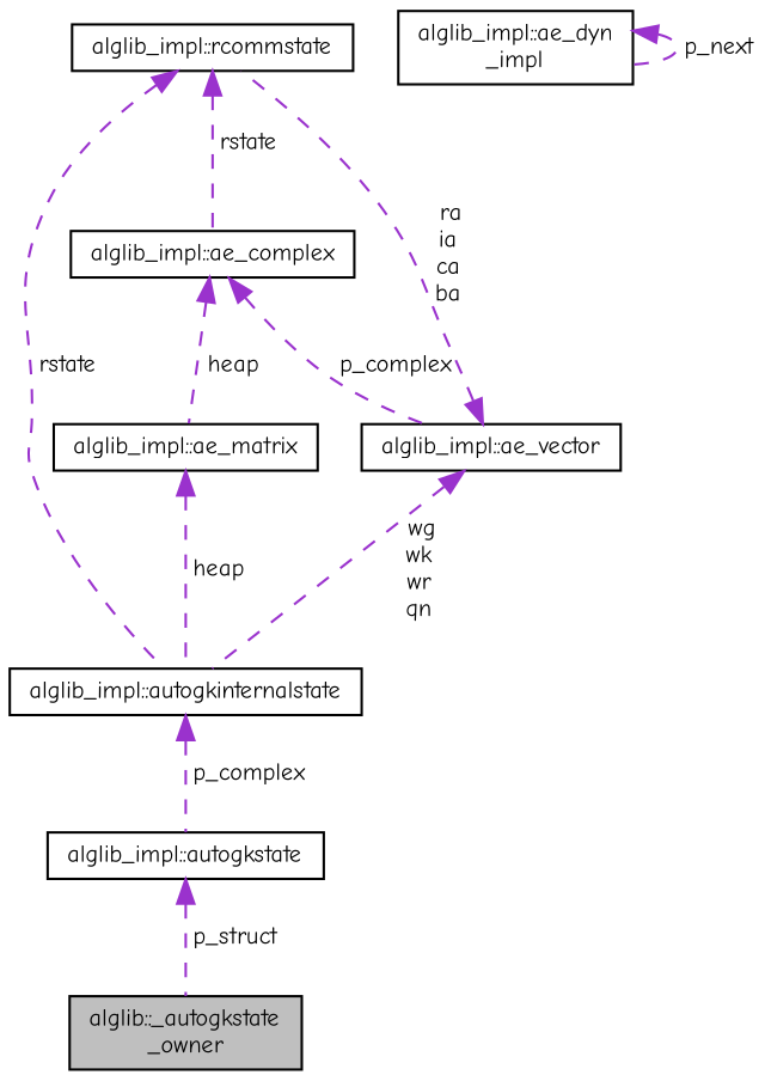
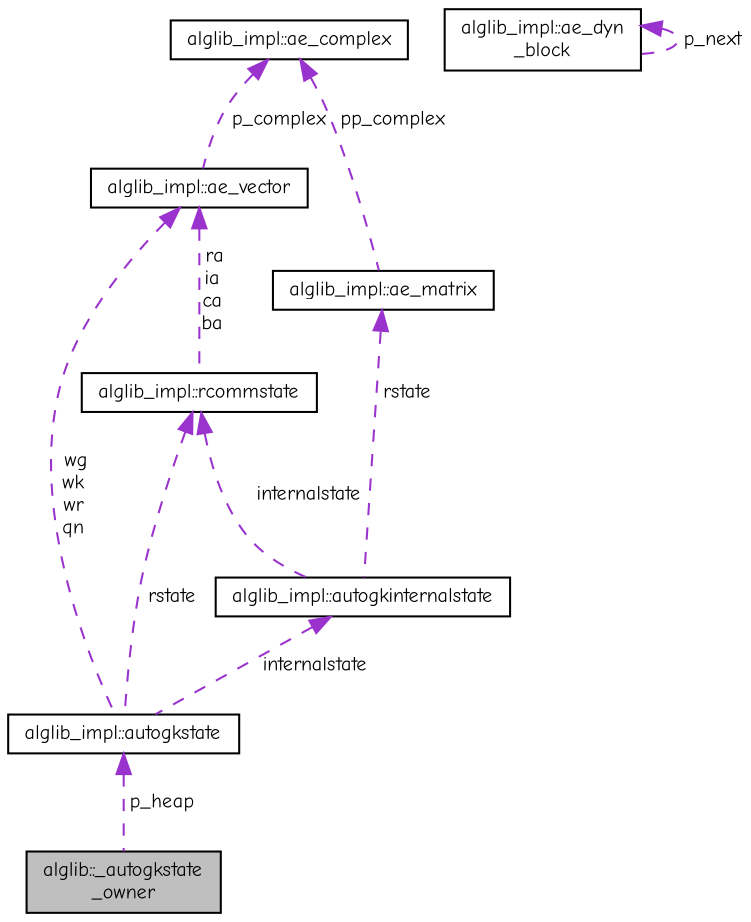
  digraph {
    fontname="Comic Neue"
    node [color=black fillcolor=white fontname="Comic Neue" fontsize=10 shape=record style=filled]
    edge [color=darkorchid3 dir=back fontname="Comic Neue" fontsize=10 labelfontname=Helvetica labelfontsize=10 style=dashed]
    n1 [fillcolor=grey75 fontcolor=black height=0.2 label="alglib::_autogkstate\l_owner" width=0.4]
    n2 [height=0.2 label="alglib_impl::autogkstate" width=0.4]
    n3 [height=0.2 label="alglib_impl::rcommstate" width=0.4]
    n4 [height=0.2 label="alglib_impl::autogkinternalstate" width=0.4]
    n5 [height=0.2 label="alglib_impl::ae_vector" width=0.4]
-   n6 [height=0.2 label="alglib_impl::ae_dyn\l_impl" width=0.4]
+   n6 [height=0.2 label="alglib_impl::ae_dyn\l_block" width=0.4]
    n7 [height=0.2 label="alglib_impl::ae_matrix" width=0.4]
    n8 [height=0.2 label="alglib_impl::ae_complex" width=0.4]
-   n2 -> n1 [label=" p_struct"]
-   n3 -> n8 [label=" rstate"]
-   n3 -> n4 [label=" rstate"]
-   n4 -> n2 [label=" p_complex"]
+   n2 -> n1 [label=" p_heap"]
+   n3 -> n2 [label=" rstate"]
+   n3 -> n4 [label=" internalstate"]
+   n4 -> n2 [label=" internalstate"]
    n5 -> n3 [label=" ra\nia\nca\nba"]
-   n5 -> n4 [label=" wg\nwk\nwr\nqn"]
+   n5 -> n2 [label=" wg\nwk\nwr\nqn"]
    n6 -> n6 [label=" p_next"]
-   n7 -> n4 [label=" heap"]
+   n7 -> n4 [label=" rstate"]
    n8 -> n5 [label=" p_complex"]
-   n8 -> n7 [label=" heap"]
+   n8 -> n7 [label=" pp_complex"]
  }
